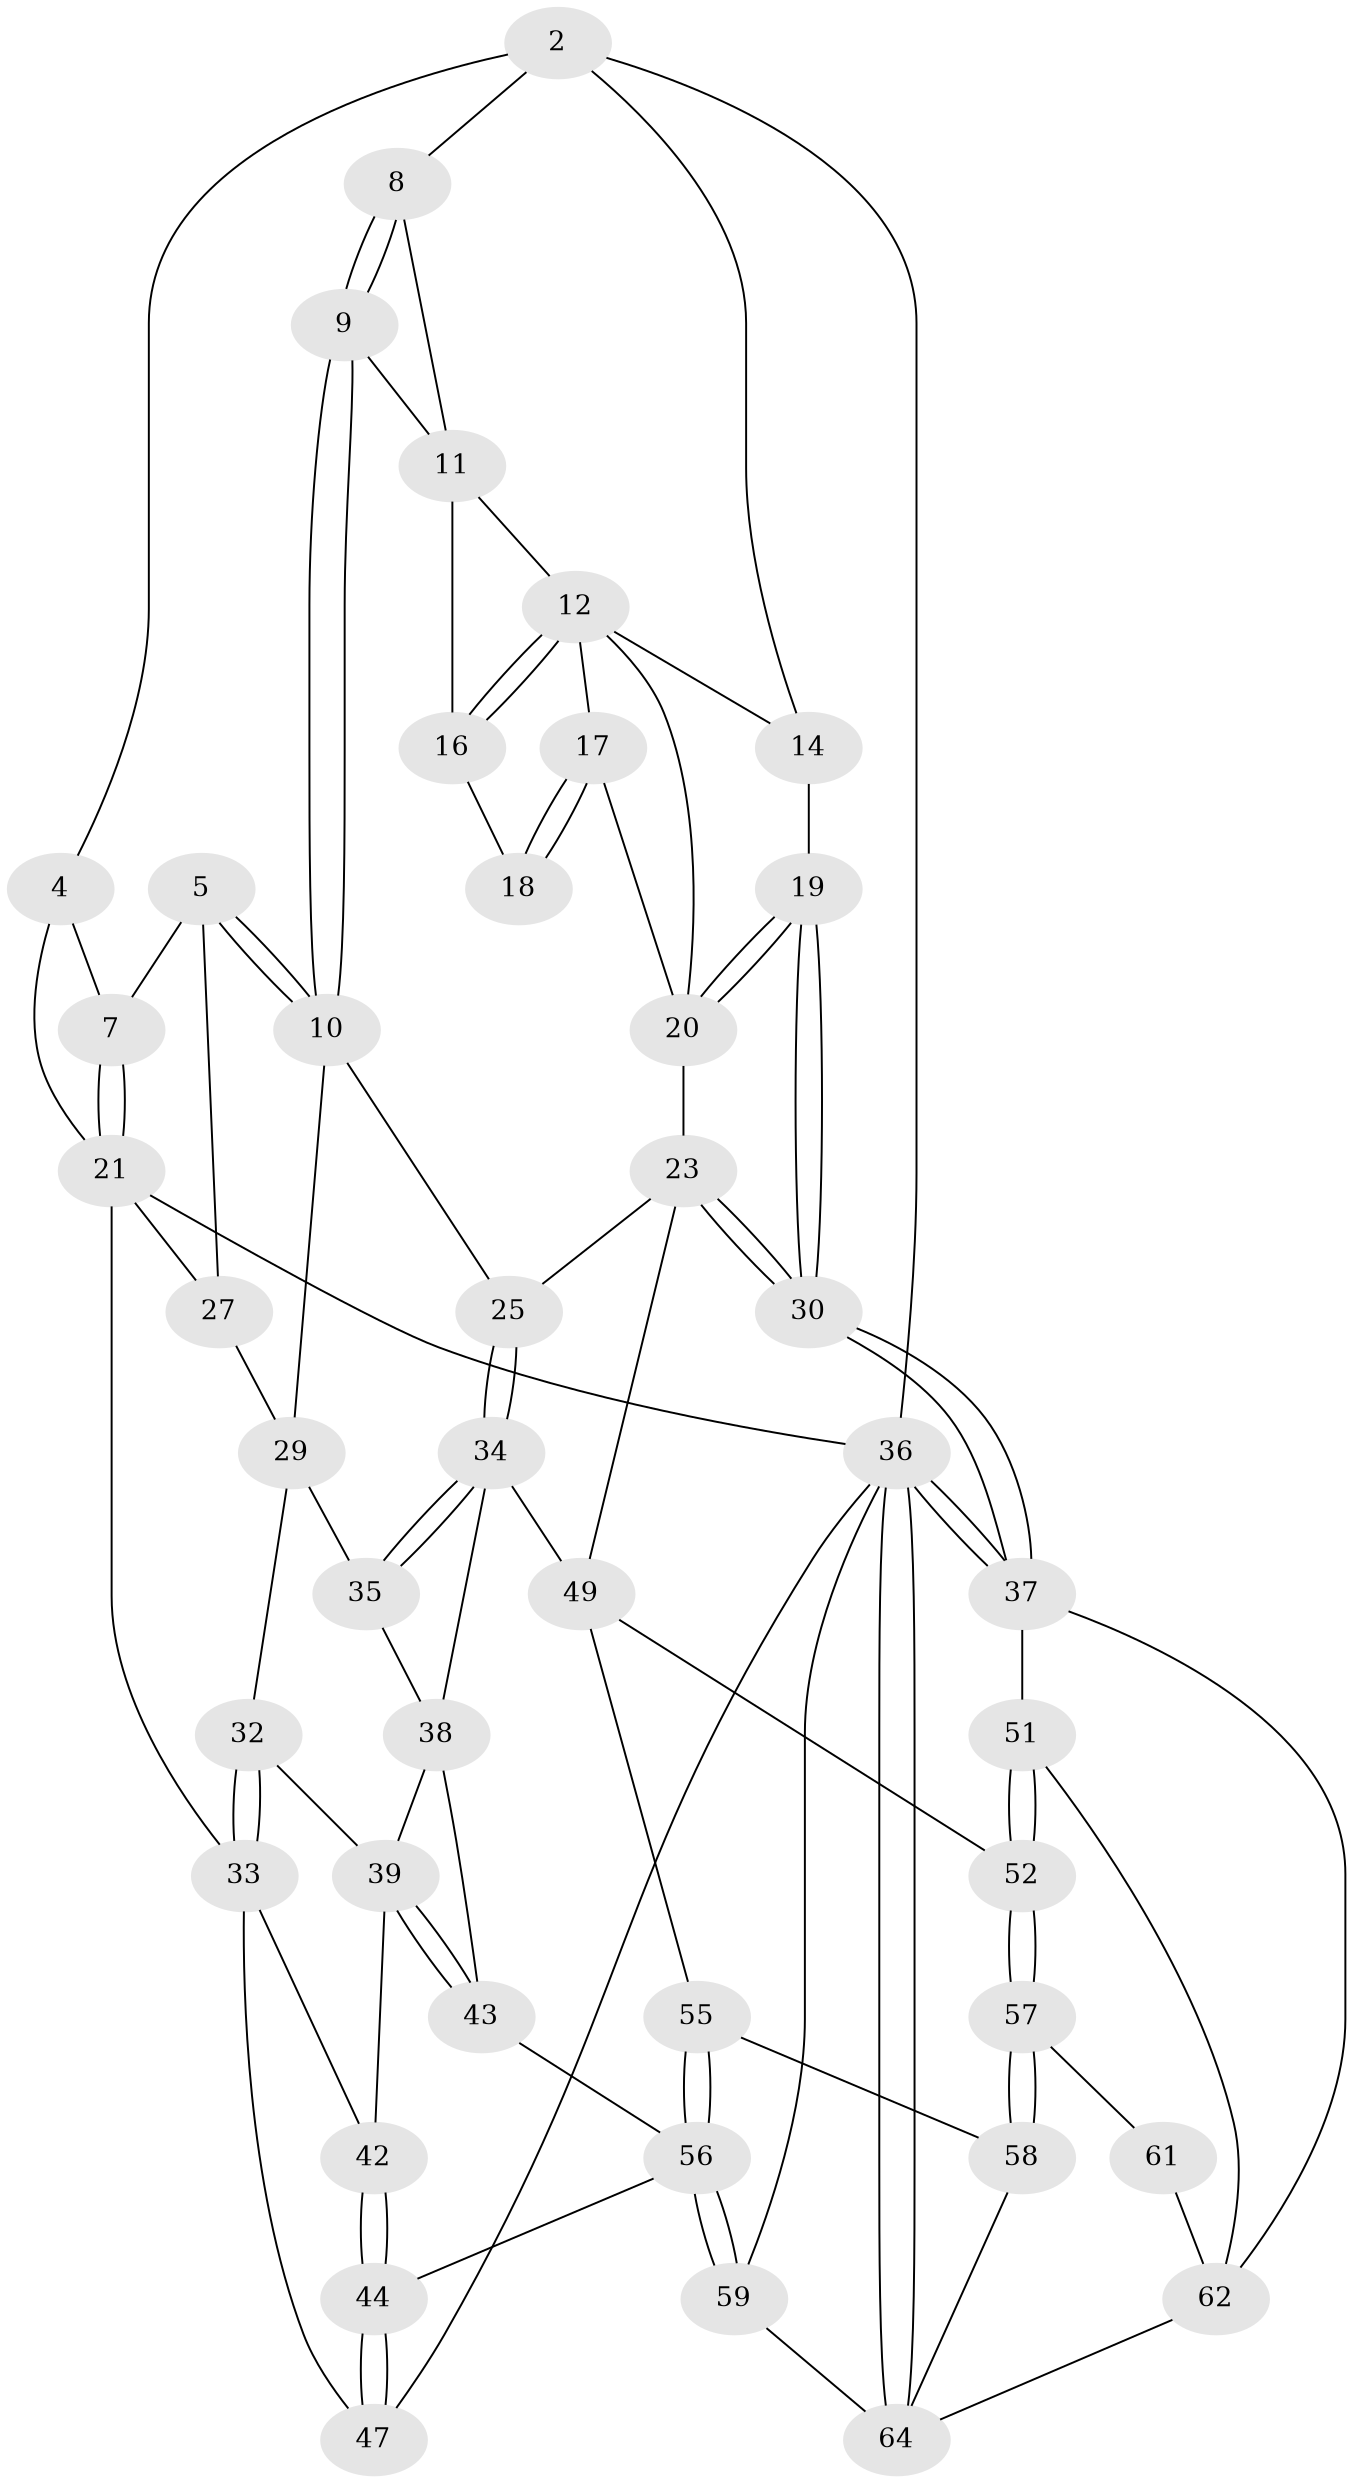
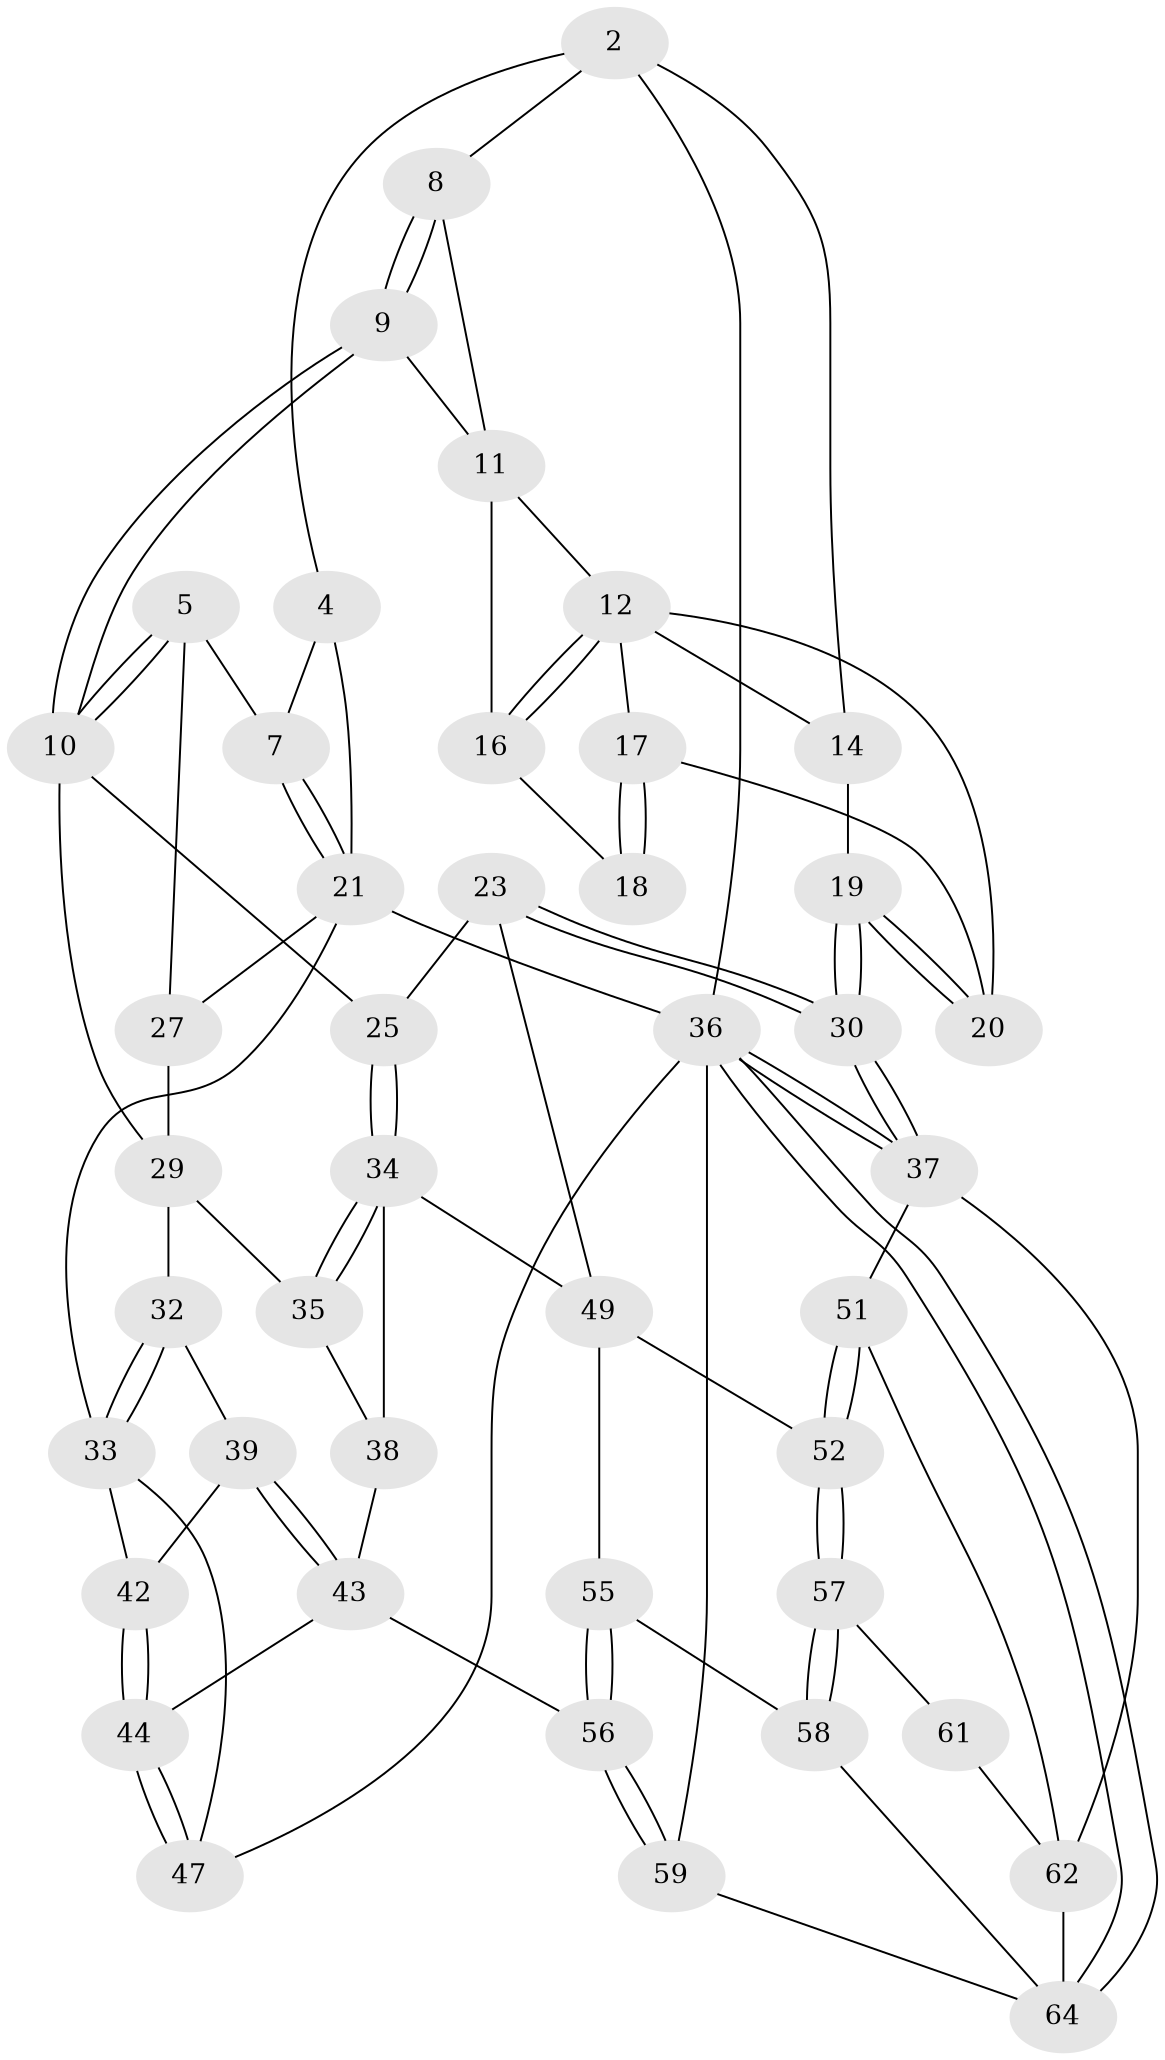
  graph {
    node [color=gray90 style=filled]
    2 [super="+3"]
    4
    8
    14
    36 [super="+48"]
    5 [super="+6"]
    7
    10 [super="+26"]
    27
    21 [super="+28"]
    9
    11 [super="+15"]
    19
    37 [super="+50"]
    47
    59
    64 [super="+65"]
    33 [super="+41"]
    25
    29 [super="+31"]
    12 [super="+13"]
    16
    34 [super="+45"]
    32
    35
    17
    20 [super="+22"]
    18
    30
    23 [super="+24"]
    49 [super="+53"]
    42
    52
    55
    38 [super="+46"]
    39 [super="+40"]
    51 [super="+60"]
    62 [super="+63"]
    43 [super="+54"]
    44
    56
    57
    58
    61
    2 -- 4
    2 -- 8
    2 -- 14
    2 -- 36
    4 -- 7
    4 -- 21
    8 -- 9
    8 -- 9
    8 -- 11
    14 -- 19
    36 -- 37
    36 -- 37
    36 -- 47
    36 -- 59
    36 -- 64
    36 -- 64
    5 -- 7
    5 -- 10
    5 -- 10
    5 -- 27
    7 -- 21
    7 -- 21
    10 -- 25
    10 -- 29
    27 -- 29
    21 -- 36
    21 -- 27
    21 -- 33
    9 -- 10
    9 -- 10
    9 -- 11
    11 -- 12
    11 -- 16
    19 -- 20
    19 -- 20
    19 -- 30
    19 -- 30
    37 -- 51
    37 -- 62
    59 -- 64
    33 -- 47
    33 -- 42
    25 -- 34
    25 -- 34
    29 -- 32
    29 -- 35
    12 -- 14
    12 -- 16
    12 -- 16
    12 -- 17
    12 -- 20
    16 -- 18
    34 -- 35
    34 -- 35
    34 -- 49
    34 -- 38
    32 -- 33
    32 -- 33
    32 -- 39
    35 -- 38
    17 -- 20
    17 -- 18
    17 -- 18
-   20 -- 23
    30 -- 37
    30 -- 37
    23 -- 25
    23 -- 30
    23 -- 30
    23 -- 49
    49 -- 52
    49 -- 55
    42 -- 44
    42 -- 44
    52 -- 57
    52 -- 57
    55 -- 56
    55 -- 56
    55 -- 58
-   38 -- 39
    38 -- 43
    39 -- 42
    39 -- 43
    39 -- 43
    51 -- 52
    51 -- 52
    51 -- 62
    62 -- 64
-   56 -- 44
+   43 -- 44
    43 -- 56
    44 -- 47
    44 -- 47
    56 -- 59
    56 -- 59
    57 -- 58
    57 -- 58
    57 -- 61
    58 -- 64
    61 -- 62
  }
